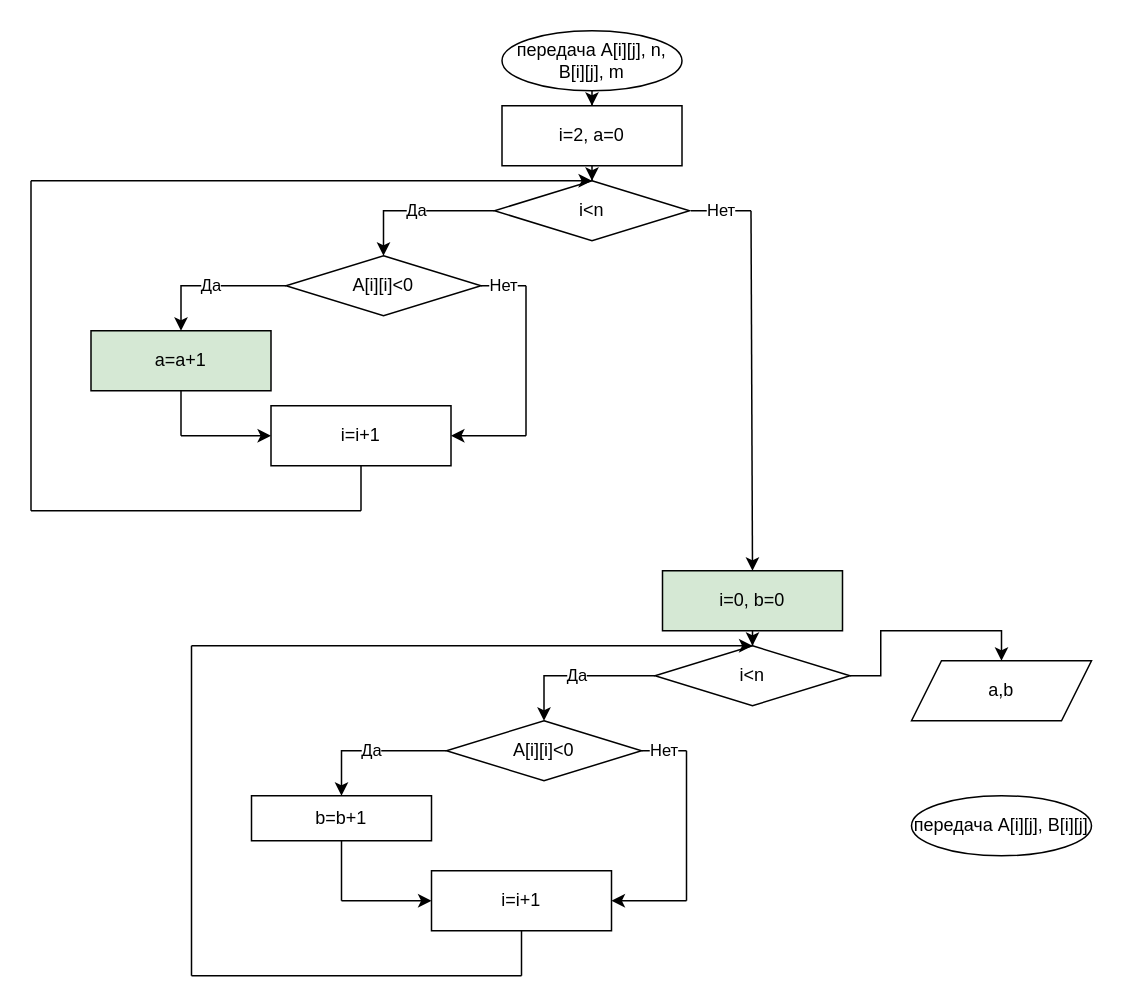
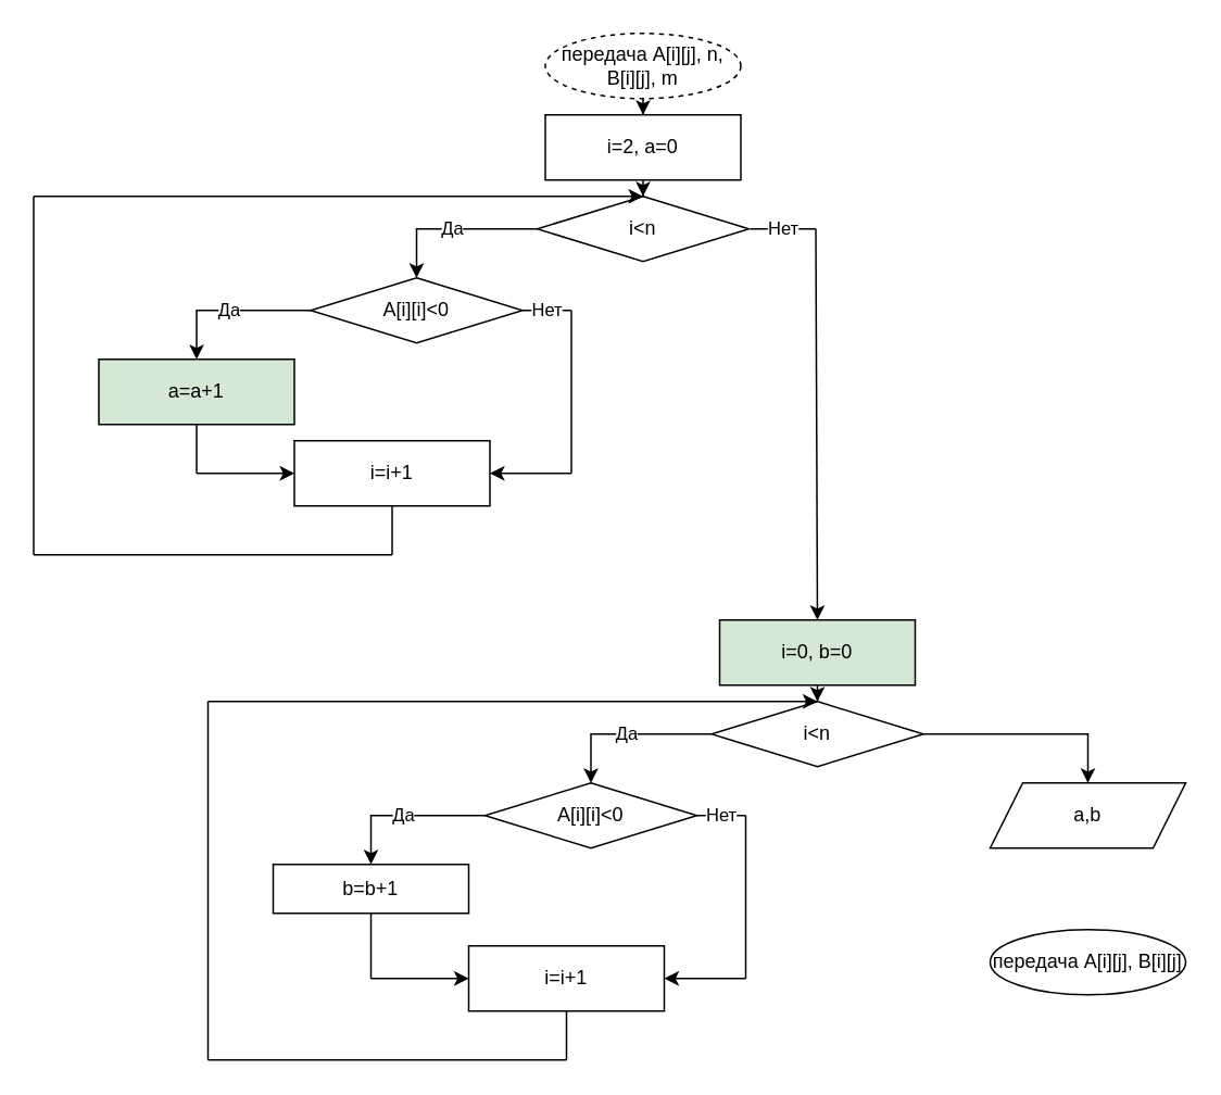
  <mxCell id="0" />
  <mxCell id="1" parent="0" />
- <mxCell id="2" value="" style="edgeStyle=orthogonalEdgeStyle;rounded=0;orthogonalLoop=1;jettySize=auto;html=1;" edge="1" parent="1" source="3" target="6"><mxGeometry relative="1" as="geometry" /></mxCell>
- <mxCell id="3" value="передача A[i][j], n, B[i][j], m" style="ellipse;whiteSpace=wrap;html=1;" vertex="1" parent="1"><mxGeometry x="334" width="120" height="40" as="geometry" y="20" /></mxCell>
- <mxCell id="4" value="передача A[i][j], B[i][j]" style="ellipse;whiteSpace=wrap;html=1;" vertex="1" parent="1"><mxGeometry x="607" y="530" width="120" height="40" as="geometry" /></mxCell>
+ <mxCell id="2" value="" style="edgeStyle=orthogonalEdgeStyle;rounded=0;orthogonalLoop=1;jettySize=auto;html=1;dashed=1;" edge="1" parent="1" source="3" target="6"><mxGeometry relative="1" as="geometry" /></mxCell>
+ <mxCell id="3" value="передача A[i][j], n, B[i][j], m" style="ellipse;whiteSpace=wrap;html=1;dashed=1;" vertex="1" parent="1"><mxGeometry x="334" width="120" height="40" as="geometry" y="20" /></mxCell>
+ <mxCell id="4" value="передача A[i][j], B[i][j]" style="ellipse;whiteSpace=wrap;html=1;" vertex="1" parent="1"><mxGeometry x="607" y="570" width="120" height="40" as="geometry" /></mxCell>
  <mxCell id="5" value="" style="edgeStyle=orthogonalEdgeStyle;rounded=0;orthogonalLoop=1;jettySize=auto;html=1;" edge="1" parent="1" source="6" target="8"><mxGeometry relative="1" as="geometry" /></mxCell>
  <mxCell id="6" value="i=2, a=0" style="whiteSpace=wrap;html=1;" vertex="1" parent="1"><mxGeometry x="334" y="70" width="120" height="40" as="geometry" /></mxCell>
  <mxCell id="7" value="Да" style="edgeStyle=orthogonalEdgeStyle;rounded=0;orthogonalLoop=1;jettySize=auto;html=1;" edge="1" parent="1" source="8" target="10"><mxGeometry relative="1" as="geometry" /></mxCell>
  <mxCell id="8" value="i&amp;lt;n" style="rhombus;whiteSpace=wrap;html=1;" vertex="1" parent="1"><mxGeometry x="329" y="120" width="130" height="40" as="geometry" /></mxCell>
  <mxCell id="9" value="Да" style="edgeStyle=orthogonalEdgeStyle;rounded=0;orthogonalLoop=1;jettySize=auto;html=1;" edge="1" parent="1" source="10" target="11"><mxGeometry relative="1" as="geometry" /></mxCell>
  <mxCell id="10" value="A[i][i]&amp;lt;0" style="rhombus;whiteSpace=wrap;html=1;" vertex="1" parent="1"><mxGeometry x="190" y="170" width="130" height="40" as="geometry" /></mxCell>
  <mxCell id="11" value="a=a+1" style="whiteSpace=wrap;html=1;fillColor=#d5e8d4;" vertex="1" parent="1"><mxGeometry x="60" y="220" width="120" height="40" as="geometry" /></mxCell>
  <mxCell id="12" value="Нет" style="endArrow=none;html=1;rounded=0;entryX=1;entryY=0.5;entryDx=0;entryDy=0;" edge="1" parent="1" target="10"><mxGeometry width="50" height="50" relative="1" as="geometry"><mxPoint x="350" y="190" as="sourcePoint" /><mxPoint x="430" y="280" as="targetPoint" /></mxGeometry></mxCell>
  <mxCell id="13" value="" style="endArrow=none;html=1;rounded=0;" edge="1" parent="1"><mxGeometry width="50" height="50" relative="1" as="geometry"><mxPoint x="350" y="290" as="sourcePoint" /><mxPoint x="350" y="190" as="targetPoint" /></mxGeometry></mxCell>
  <mxCell id="14" value="" style="endArrow=none;html=1;rounded=0;entryX=0.5;entryY=1;entryDx=0;entryDy=0;" edge="1" parent="1" target="11"><mxGeometry width="50" height="50" relative="1" as="geometry"><mxPoint x="120" y="290" as="sourcePoint" /><mxPoint x="180" y="260" as="targetPoint" /></mxGeometry></mxCell>
  <mxCell id="15" value="" style="endArrow=none;html=1;rounded=0;startArrow=classic;endFill=0;startFill=1;" edge="1" parent="1" source="16"><mxGeometry width="50" height="50" relative="1" as="geometry"><mxPoint x="120" y="290" as="sourcePoint" /><mxPoint x="350" y="290" as="targetPoint" /></mxGeometry></mxCell>
  <mxCell id="16" value="i=i+1" style="rounded=0;whiteSpace=wrap;html=1;" vertex="1" parent="1"><mxGeometry x="180" y="270" width="120" height="40" as="geometry" /></mxCell>
  <mxCell id="17" value="" style="endArrow=classic;html=1;rounded=0;endFill=1;" edge="1" parent="1" target="16"><mxGeometry width="50" height="50" relative="1" as="geometry"><mxPoint x="120" y="290" as="sourcePoint" /><mxPoint x="350" y="290" as="targetPoint" /></mxGeometry></mxCell>
  <mxCell id="18" value="" style="endArrow=none;html=1;rounded=0;entryX=0.5;entryY=1;entryDx=0;entryDy=0;" edge="1" parent="1" target="16"><mxGeometry width="50" height="50" relative="1" as="geometry"><mxPoint x="240" y="340" as="sourcePoint" /><mxPoint x="250" y="310" as="targetPoint" /></mxGeometry></mxCell>
  <mxCell id="19" value="" style="endArrow=none;html=1;rounded=0;" edge="1" parent="1"><mxGeometry width="50" height="50" relative="1" as="geometry"><mxPoint x="20" y="340" as="sourcePoint" /><mxPoint x="20" y="120" as="targetPoint" /></mxGeometry></mxCell>
  <mxCell id="20" value="" style="endArrow=none;html=1;rounded=0;" edge="1" parent="1"><mxGeometry width="50" height="50" relative="1" as="geometry"><mxPoint x="20" y="340" as="sourcePoint" /><mxPoint x="240" y="340" as="targetPoint" /><Array as="points"><mxPoint x="240" y="340" /></Array></mxGeometry></mxCell>
  <mxCell id="21" value="" style="endArrow=classic;html=1;rounded=0;startArrow=none;startFill=0;endFill=1;entryX=0.5;entryY=0;entryDx=0;entryDy=0;" edge="1" parent="1" target="8"><mxGeometry width="50" height="50" relative="1" as="geometry"><mxPoint x="20" y="120" as="sourcePoint" /><mxPoint x="260" y="170" as="targetPoint" /></mxGeometry></mxCell>
  <mxCell id="22" value="" style="edgeStyle=orthogonalEdgeStyle;rounded=0;orthogonalLoop=1;jettySize=auto;html=1;" edge="1" parent="1" source="23" target="25"><mxGeometry relative="1" as="geometry" /></mxCell>
  <mxCell id="23" value="i=0, b=0" style="whiteSpace=wrap;html=1;fillColor=#d5e8d4;" vertex="1" parent="1"><mxGeometry x="441" y="380" width="120" height="40" as="geometry" /></mxCell>
  <mxCell id="24" value="Да" style="edgeStyle=orthogonalEdgeStyle;rounded=0;orthogonalLoop=1;jettySize=auto;html=1;" edge="1" parent="1" source="25" target="27"><mxGeometry relative="1" as="geometry" /></mxCell>
  <mxCell id="25" value="i&amp;lt;n" style="rhombus;whiteSpace=wrap;html=1;" vertex="1" parent="1"><mxGeometry x="436" y="430" width="130" height="40" as="geometry" /></mxCell>
  <mxCell id="26" value="Да" style="edgeStyle=orthogonalEdgeStyle;rounded=0;orthogonalLoop=1;jettySize=auto;html=1;" edge="1" parent="1" source="27" target="28"><mxGeometry relative="1" as="geometry" /></mxCell>
  <mxCell id="27" value="A[i][i]&amp;lt;0" style="rhombus;whiteSpace=wrap;html=1;" vertex="1" parent="1"><mxGeometry x="297" y="480" width="130" height="40" as="geometry" /></mxCell>
  <mxCell id="28" value="b=b+1" style="whiteSpace=wrap;html=1;" vertex="1" parent="1"><mxGeometry x="167" y="530" width="120" height="30" as="geometry" /></mxCell>
  <mxCell id="29" value="Нет" style="endArrow=none;html=1;rounded=0;entryX=1;entryY=0.5;entryDx=0;entryDy=0;" edge="1" parent="1" target="27"><mxGeometry width="50" height="50" relative="1" as="geometry"><mxPoint x="457" y="500" as="sourcePoint" /><mxPoint x="537" y="590" as="targetPoint" /></mxGeometry></mxCell>
  <mxCell id="30" value="" style="endArrow=none;html=1;rounded=0;" edge="1" parent="1"><mxGeometry width="50" height="50" relative="1" as="geometry"><mxPoint x="457" y="600" as="sourcePoint" /><mxPoint x="457" y="500" as="targetPoint" /></mxGeometry></mxCell>
  <mxCell id="31" value="" style="endArrow=none;html=1;rounded=0;entryX=0.5;entryY=1;entryDx=0;entryDy=0;" edge="1" parent="1" target="28"><mxGeometry width="50" height="50" relative="1" as="geometry"><mxPoint x="227" y="600" as="sourcePoint" /><mxPoint x="287" y="570" as="targetPoint" /></mxGeometry></mxCell>
  <mxCell id="32" value="" style="endArrow=none;html=1;rounded=0;startArrow=classic;endFill=0;startFill=1;" edge="1" parent="1" source="33"><mxGeometry width="50" height="50" relative="1" as="geometry"><mxPoint x="227" y="600" as="sourcePoint" /><mxPoint x="457" y="600" as="targetPoint" /></mxGeometry></mxCell>
  <mxCell id="33" value="i=i+1" style="rounded=0;whiteSpace=wrap;html=1;" vertex="1" parent="1"><mxGeometry x="287" y="580" width="120" height="40" as="geometry" /></mxCell>
  <mxCell id="34" value="" style="endArrow=classic;html=1;rounded=0;endFill=1;" edge="1" parent="1" target="33"><mxGeometry width="50" height="50" relative="1" as="geometry"><mxPoint x="227" y="600" as="sourcePoint" /><mxPoint x="457" y="600" as="targetPoint" /></mxGeometry></mxCell>
  <mxCell id="35" value="" style="endArrow=none;html=1;rounded=0;entryX=0.5;entryY=1;entryDx=0;entryDy=0;" edge="1" parent="1" target="33"><mxGeometry width="50" height="50" relative="1" as="geometry"><mxPoint x="347" y="650" as="sourcePoint" /><mxPoint x="357" y="620" as="targetPoint" /></mxGeometry></mxCell>
  <mxCell id="36" value="" style="endArrow=none;html=1;rounded=0;" edge="1" parent="1"><mxGeometry width="50" height="50" relative="1" as="geometry"><mxPoint x="127" y="650" as="sourcePoint" /><mxPoint x="127" y="430" as="targetPoint" /></mxGeometry></mxCell>
  <mxCell id="37" value="" style="endArrow=none;html=1;rounded=0;" edge="1" parent="1"><mxGeometry width="50" height="50" relative="1" as="geometry"><mxPoint x="127" y="650" as="sourcePoint" /><mxPoint x="347" y="650" as="targetPoint" /><Array as="points"><mxPoint x="347" y="650" /></Array></mxGeometry></mxCell>
  <mxCell id="38" value="" style="endArrow=classic;html=1;rounded=0;startArrow=none;startFill=0;endFill=1;entryX=0.5;entryY=0;entryDx=0;entryDy=0;" edge="1" parent="1" target="25"><mxGeometry width="50" height="50" relative="1" as="geometry"><mxPoint x="127" y="430" as="sourcePoint" /><mxPoint x="367" y="480" as="targetPoint" /></mxGeometry></mxCell>
  <mxCell id="39" value="Нет" style="endArrow=none;html=1;rounded=0;" edge="1" parent="1"><mxGeometry width="50" height="50" relative="1" as="geometry"><mxPoint x="460" y="140" as="sourcePoint" /><mxPoint x="500" y="140" as="targetPoint" /></mxGeometry></mxCell>
  <mxCell id="40" value="" style="endArrow=none;html=1;rounded=0;exitX=0.5;exitY=0;exitDx=0;exitDy=0;startArrow=classic;startFill=1;" edge="1" parent="1" source="23"><mxGeometry width="50" height="50" relative="1" as="geometry"><mxPoint x="680" y="90" as="sourcePoint" /><mxPoint x="500" y="140" as="targetPoint" /></mxGeometry></mxCell>
  <mxCell id="41" style="edgeStyle=orthogonalEdgeStyle;rounded=0;orthogonalLoop=1;jettySize=auto;html=1;exitX=0.5;exitY=0;exitDx=0;exitDy=0;entryX=1;entryY=0.5;entryDx=0;entryDy=0;startArrow=classic;startFill=1;endArrow=none;endFill=0;" edge="1" parent="1" source="42" target="25"><mxGeometry relative="1" as="geometry" /></mxCell>
- <mxCell id="42" value="a,b" style="shape=parallelogram;perimeter=parallelogramPerimeter;whiteSpace=wrap;html=1;fixedSize=1;" vertex="1" parent="1"><mxGeometry x="607" y="440" width="120" height="40" as="geometry" /></mxCell>
+ <mxCell id="42" value="a,b" style="shape=parallelogram;perimeter=parallelogramPerimeter;whiteSpace=wrap;html=1;fixedSize=1;" vertex="1" parent="1"><mxGeometry x="607" y="480" width="120" height="40" as="geometry" /></mxCell>
